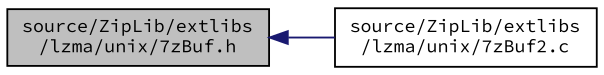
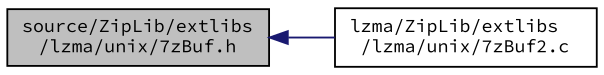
  digraph {
    rankdir=LR
    fontname="Source Code Pro"
    node [color=black fontname="Source Code Pro" fontsize=10 shape=record style=filled]
    n1 [fillcolor=grey75 fontcolor=black height=0.2 label="source/ZipLib/extlibs\l/lzma/unix/7zBuf.h" width=0.4]
-   n2 [fillcolor=white height=0.2 label="source/ZipLib/extlibs\l/lzma/unix/7zBuf2.c" width=0.4]
+   n2 [fillcolor=white height=0.2 label="lzma/ZipLib/extlibs\l/lzma/unix/7zBuf2.c" width=0.4]
    n1 -> n2 [color=midnightblue dir=back fontname="Source Code Pro" fontsize=10 labelfontname=Helvetica labelfontsize=10 style=solid]
  }
